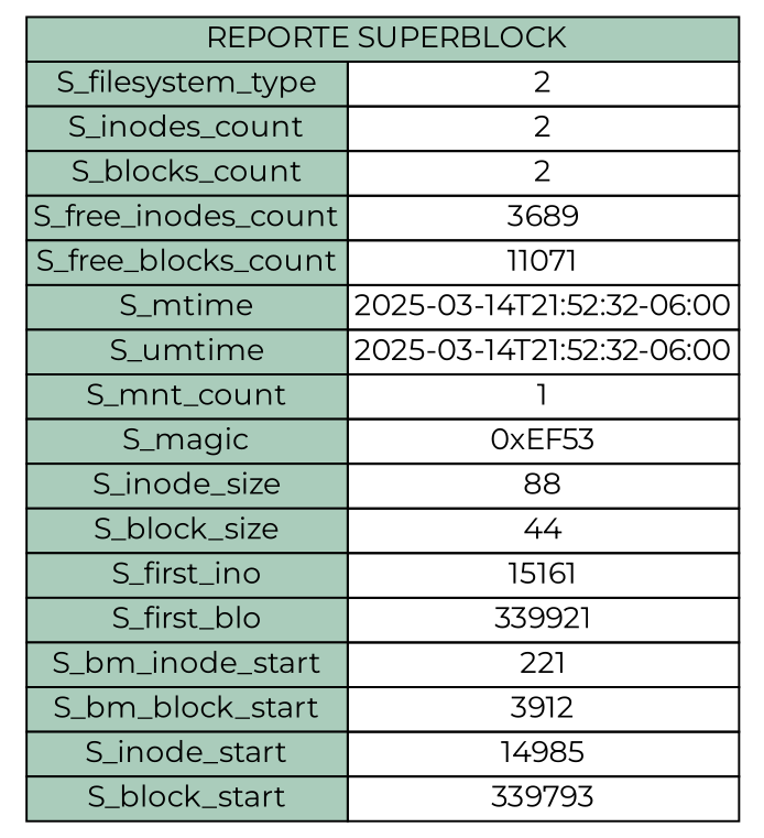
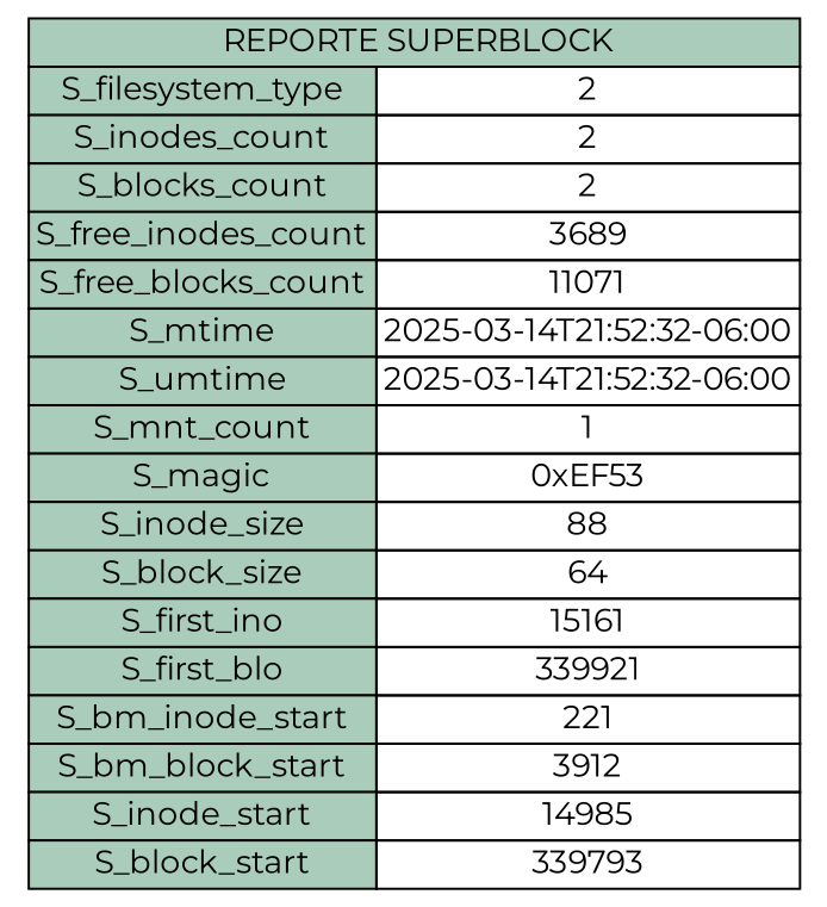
  digraph {
    rankdir=LR
    fontname=Montserrat
-   n1 [label=<             <table border="0" cellborder="1" cellspacing="0">                 <tr><td colspan="2" BGCOLOR="#aaccbb"> REPORTE SUPERBLOCK</td></tr>                 <tr><td BGCOLOR="#aaccbb">S_filesystem_type</td><td>2</td></tr>                 <tr><td BGCOLOR="#aaccbb">S_inodes_count</td><td>2</td></tr>                 <tr><td BGCOLOR="#aaccbb">S_blocks_count</td><td>2</td></tr>                 <tr><td BGCOLOR="#aaccbb">S_free_inodes_count</td><td>3689</td></tr>                 <tr><td BGCOLOR="#aaccbb">S_free_blocks_count</td><td>11071</td></tr>                 <tr><td BGCOLOR="#aaccbb">S_mtime</td><td>2025-03-14T21:52:32-06:00</td></tr>                 <tr><td BGCOLOR="#aaccbb">S_umtime</td><td>2025-03-14T21:52:32-06:00</td></tr>                 <tr><td BGCOLOR="#aaccbb">S_mnt_count</td><td>1</td></tr>                 <tr><td BGCOLOR="#aaccbb">S_magic</td><td>0xEF53</td></tr>                 <tr><td BGCOLOR="#aaccbb">S_inode_size</td><td>88</td></tr>                 <tr><td BGCOLOR="#aaccbb">S_block_size</td><td>44</td></tr>                 <tr><td BGCOLOR="#aaccbb">S_first_ino</td><td>15161</td></tr>                 <tr><td BGCOLOR="#aaccbb">S_first_blo</td><td>339921</td></tr>                 <tr><td BGCOLOR="#aaccbb">S_bm_inode_start</td><td>221</td></tr>                 <tr><td BGCOLOR="#aaccbb">S_bm_block_start</td><td>3912</td></tr>                 <tr><td BGCOLOR="#aaccbb">S_inode_start</td><td>14985</td></tr>                 <tr><td BGCOLOR="#aaccbb">S_block_start</td><td>339793</td></tr> 				 </table>> shape=plaintext fontname=Montserrat]
+   n1 [label=<             <table border="0" cellborder="1" cellspacing="0">                 <tr><td colspan="2" BGCOLOR="#aaccbb"> REPORTE SUPERBLOCK</td></tr>                 <tr><td BGCOLOR="#aaccbb">S_filesystem_type</td><td>2</td></tr>                 <tr><td BGCOLOR="#aaccbb">S_inodes_count</td><td>2</td></tr>                 <tr><td BGCOLOR="#aaccbb">S_blocks_count</td><td>2</td></tr>                 <tr><td BGCOLOR="#aaccbb">S_free_inodes_count</td><td>3689</td></tr>                 <tr><td BGCOLOR="#aaccbb">S_free_blocks_count</td><td>11071</td></tr>                 <tr><td BGCOLOR="#aaccbb">S_mtime</td><td>2025-03-14T21:52:32-06:00</td></tr>                 <tr><td BGCOLOR="#aaccbb">S_umtime</td><td>2025-03-14T21:52:32-06:00</td></tr>                 <tr><td BGCOLOR="#aaccbb">S_mnt_count</td><td>1</td></tr>                 <tr><td BGCOLOR="#aaccbb">S_magic</td><td>0xEF53</td></tr>                 <tr><td BGCOLOR="#aaccbb">S_inode_size</td><td>88</td></tr>                 <tr><td BGCOLOR="#aaccbb">S_block_size</td><td>64</td></tr>                 <tr><td BGCOLOR="#aaccbb">S_first_ino</td><td>15161</td></tr>                 <tr><td BGCOLOR="#aaccbb">S_first_blo</td><td>339921</td></tr>                 <tr><td BGCOLOR="#aaccbb">S_bm_inode_start</td><td>221</td></tr>                 <tr><td BGCOLOR="#aaccbb">S_bm_block_start</td><td>3912</td></tr>                 <tr><td BGCOLOR="#aaccbb">S_inode_start</td><td>14985</td></tr>                 <tr><td BGCOLOR="#aaccbb">S_block_start</td><td>339793</td></tr> 				 </table>> shape=plaintext fontname=Montserrat]
  }
